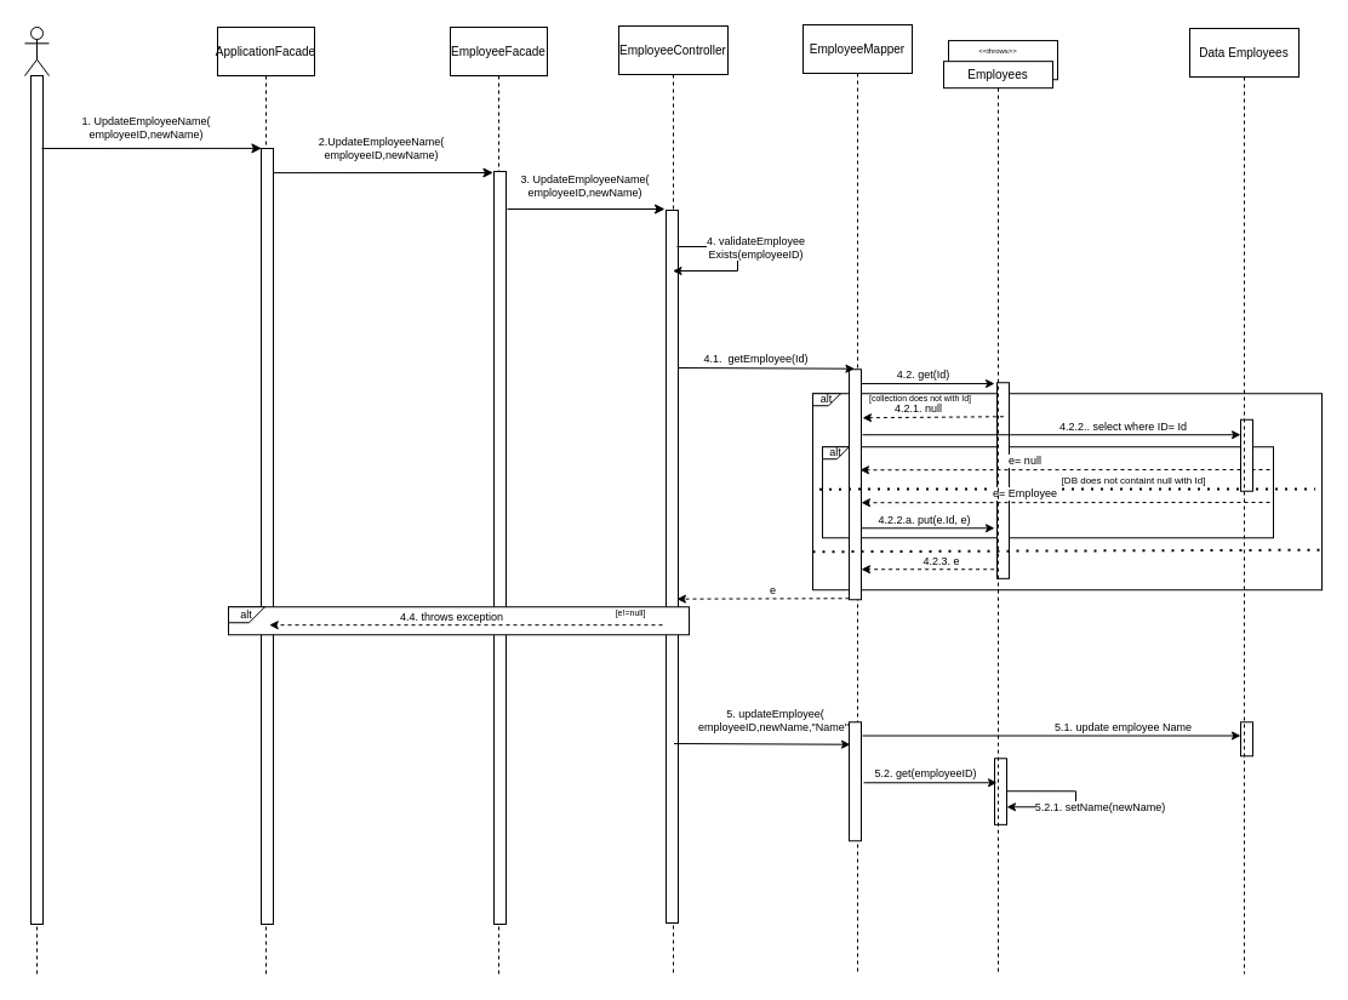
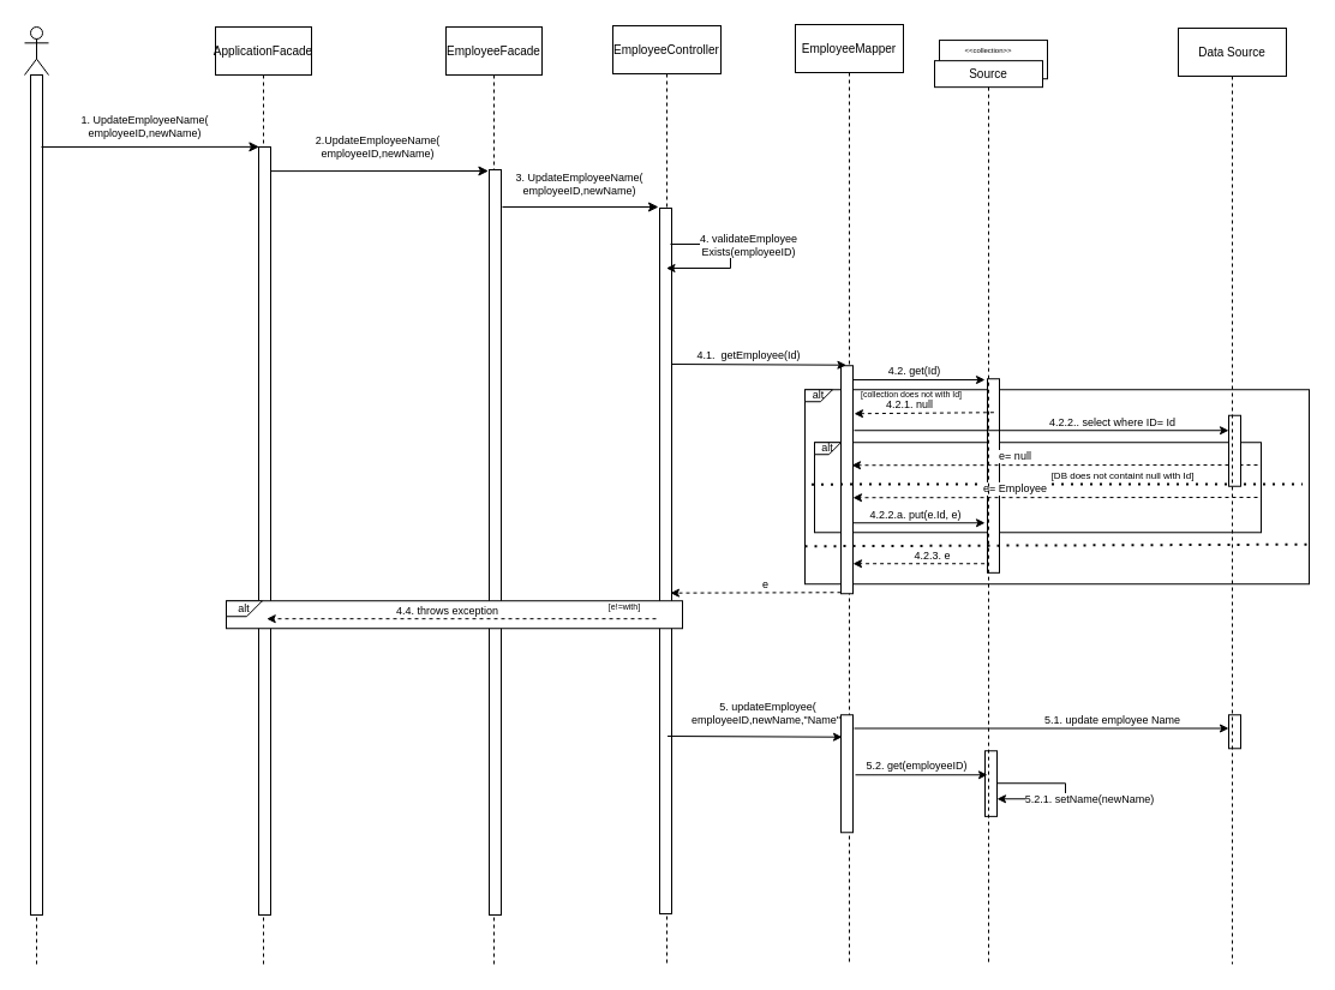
  <mxCell id="0" />
  <mxCell id="1" parent="0" />
  <mxCell id="2" value="" style="shape=umlLifeline;participant=umlActor;perimeter=lifelinePerimeter;whiteSpace=wrap;html=1;container=1;collapsible=0;recursiveResize=0;verticalAlign=top;spacingTop=36;outlineConnect=0;" vertex="1" parent="1"><mxGeometry x="20" y="22" width="20" height="781" as="geometry" /></mxCell>
  <mxCell id="3" value="" style="points=[];perimeter=orthogonalPerimeter;rounded=0;shadow=0;strokeWidth=1;" vertex="1" parent="2"><mxGeometry x="5" y="40" width="10" height="700" as="geometry" /></mxCell>
  <mxCell id="4" value="ApplicationFacade" style="shape=umlLifeline;perimeter=lifelinePerimeter;container=1;collapsible=0;recursiveResize=0;rounded=0;shadow=0;strokeWidth=1;fontSize=10;" vertex="1" parent="1"><mxGeometry x="179" y="22" width="80" height="781" as="geometry" /></mxCell>
  <mxCell id="5" value="" style="points=[];perimeter=orthogonalPerimeter;rounded=0;shadow=0;strokeWidth=1;" vertex="1" parent="4"><mxGeometry x="36" y="100" width="10" height="640" as="geometry" /></mxCell>
  <mxCell id="6" value="" style="endArrow=classic;html=1;rounded=0;fontSize=9;entryX=0.14;entryY=0.172;entryDx=0;entryDy=0;entryPerimeter=0;" edge="1" parent="1"><mxGeometry width="50" height="50" relative="1" as="geometry"><mxPoint x="34" y="122" as="sourcePoint" /><mxPoint x="215.4" y="121.88" as="targetPoint" /></mxGeometry></mxCell>
  <mxCell id="7" value="1. UpdateEmployeeName(&lt;br&gt;employeeID,newName)" style="edgeLabel;html=1;align=center;verticalAlign=middle;resizable=0;points=[];fontSize=9;" vertex="1" connectable="0" parent="6"><mxGeometry x="-0.103" y="5" relative="1" as="geometry"><mxPoint x="5" y="-12" as="offset" /></mxGeometry></mxCell>
  <mxCell id="8" value="EmployeeFacade" style="shape=umlLifeline;perimeter=lifelinePerimeter;container=1;collapsible=0;recursiveResize=0;rounded=0;shadow=0;strokeWidth=1;fontSize=10;" vertex="1" parent="1"><mxGeometry x="371" y="22" width="80" height="781" as="geometry" /></mxCell>
  <mxCell id="9" value="" style="points=[];perimeter=orthogonalPerimeter;rounded=0;shadow=0;strokeWidth=1;" vertex="1" parent="8"><mxGeometry x="36" y="119" width="10" height="621" as="geometry" /></mxCell>
  <mxCell id="10" value="" style="endArrow=classic;html=1;rounded=0;fontSize=9;entryX=0.14;entryY=0.172;entryDx=0;entryDy=0;entryPerimeter=0;" edge="1" parent="1"><mxGeometry width="50" height="50" relative="1" as="geometry"><mxPoint x="225" y="142.12" as="sourcePoint" /><mxPoint x="406.4" y="142" as="targetPoint" /></mxGeometry></mxCell>
  <mxCell id="11" value="2.UpdateEmployeeName(&lt;br&gt;employeeID,newName)" style="edgeLabel;html=1;align=center;verticalAlign=middle;resizable=0;points=[];fontSize=9;" vertex="1" connectable="0" parent="10"><mxGeometry x="-0.103" y="5" relative="1" as="geometry"><mxPoint x="8" y="-16" as="offset" /></mxGeometry></mxCell>
  <mxCell id="12" value="EmployeeController" style="shape=umlLifeline;perimeter=lifelinePerimeter;container=1;collapsible=0;recursiveResize=0;rounded=0;shadow=0;strokeWidth=1;fontSize=10;" vertex="1" parent="1"><mxGeometry x="510" y="21" width="90" height="782" as="geometry" /></mxCell>
  <mxCell id="13" value="" style="points=[];perimeter=orthogonalPerimeter;rounded=0;shadow=0;strokeWidth=1;" vertex="1" parent="12"><mxGeometry x="39" y="152" width="10" height="588" as="geometry" /></mxCell>
  <mxCell id="14" value="" style="endArrow=classic;html=1;rounded=0;fontSize=9;endSize=5;entryX=0.443;entryY=-0.038;entryDx=0;entryDy=0;entryPerimeter=0;" edge="1" parent="12"><mxGeometry width="50" height="50" relative="1" as="geometry"><mxPoint x="45.57" y="592" as="sourcePoint" /><mxPoint x="191.0" y="592.72" as="targetPoint" /></mxGeometry></mxCell>
  <mxCell id="15" value="5.&amp;nbsp;updateEmployee(&lt;br&gt;employeeID,newName,&quot;Name&quot;)" style="edgeLabel;html=1;align=center;verticalAlign=middle;resizable=0;points=[];fontSize=9;" vertex="1" connectable="0" parent="14"><mxGeometry x="-0.264" y="-2" relative="1" as="geometry"><mxPoint x="29" y="-22" as="offset" /></mxGeometry></mxCell>
  <mxCell id="16" value="" style="endArrow=classic;html=1;rounded=0;fontSize=9;" edge="1" parent="1"><mxGeometry width="50" height="50" relative="1" as="geometry"><mxPoint x="418" y="172" as="sourcePoint" /><mxPoint x="548" y="172" as="targetPoint" /></mxGeometry></mxCell>
  <mxCell id="17" value="3. UpdateEmployeeName(&lt;br&gt;employeeID,newName)" style="edgeLabel;html=1;align=center;verticalAlign=middle;resizable=0;points=[];fontSize=9;" vertex="1" connectable="0" parent="16"><mxGeometry x="-0.103" y="5" relative="1" as="geometry"><mxPoint x="5" y="-15" as="offset" /></mxGeometry></mxCell>
  <mxCell id="18" value="EmployeeMapper" style="shape=umlLifeline;perimeter=lifelinePerimeter;container=1;collapsible=0;recursiveResize=0;rounded=0;shadow=0;strokeWidth=1;fontSize=10;" vertex="1" parent="1"><mxGeometry x="662" y="20" width="90" height="783" as="geometry" /></mxCell>
  <mxCell id="19" value="" style="endArrow=classic;html=1;rounded=0;fontSize=9;endSize=5;" edge="1" parent="1" target="12"><mxGeometry width="50" height="50" relative="1" as="geometry"><mxPoint x="558" y="203" as="sourcePoint" /><mxPoint x="698" y="203" as="targetPoint" /><Array as="points"><mxPoint x="608" y="203" /><mxPoint x="608" y="223" /></Array></mxGeometry></mxCell>
  <mxCell id="20" value="4.&amp;nbsp;validateEmployee&lt;br&gt;Exists(employeeID)" style="edgeLabel;html=1;align=center;verticalAlign=middle;resizable=0;points=[];fontSize=9;" vertex="1" connectable="0" parent="19"><mxGeometry x="-0.264" y="-2" relative="1" as="geometry"><mxPoint x="19" y="-2" as="offset" /></mxGeometry></mxCell>
  <mxCell id="21" value="" style="rounded=0;whiteSpace=wrap;html=1;fontSize=9;container=0;" vertex="1" parent="1"><mxGeometry x="670" y="324.24" width="420" height="162" as="geometry" /></mxCell>
  <mxCell id="22" value="" style="rounded=0;whiteSpace=wrap;html=1;fontSize=9;container=0;" vertex="1" parent="1"><mxGeometry x="678" y="368.24" width="372" height="75.03" as="geometry" /></mxCell>
  <mxCell id="23" value="" style="points=[];perimeter=orthogonalPerimeter;rounded=0;shadow=0;strokeWidth=1;" vertex="1" parent="1"><mxGeometry x="822" y="315.24" width="10" height="161.59" as="geometry" /></mxCell>
  <mxCell id="24" value="" style="rounded=0;whiteSpace=wrap;html=1;fontSize=9;container=0;" vertex="1" parent="1"><mxGeometry x="188" y="500.24" width="380" height="23" as="geometry" /></mxCell>
  <mxCell id="25" value="&lt;font style=&quot;font-size: 9px&quot;&gt;alt&lt;/font&gt;" style="shape=card;whiteSpace=wrap;html=1;size=20;direction=west;container=0;fontSize=6;" vertex="1" parent="1"><mxGeometry x="670" y="324.24" width="23" height="10" as="geometry" /></mxCell>
  <mxCell id="26" value="" style="points=[];perimeter=orthogonalPerimeter;rounded=0;shadow=0;strokeWidth=1;" vertex="1" parent="1"><mxGeometry x="700" y="304.24" width="10" height="190" as="geometry" /></mxCell>
  <mxCell id="27" value="" style="endArrow=classic;html=1;rounded=0;fontSize=9;endSize=5;entryX=0.443;entryY=-0.038;entryDx=0;entryDy=0;entryPerimeter=0;" edge="1" parent="1"><mxGeometry width="50" height="50" relative="1" as="geometry"><mxPoint x="559" y="303" as="sourcePoint" /><mxPoint x="704.43" y="303.72" as="targetPoint" /></mxGeometry></mxCell>
  <mxCell id="28" value="4.1.&amp;nbsp; getEmployee(Id)" style="edgeLabel;html=1;align=center;verticalAlign=middle;resizable=0;points=[];fontSize=9;" vertex="1" connectable="0" parent="27"><mxGeometry x="-0.264" y="-2" relative="1" as="geometry"><mxPoint x="10" y="-10" as="offset" /></mxGeometry></mxCell>
  <mxCell id="29" value="" style="endArrow=classic;html=1;rounded=0;fontSize=9;endSize=5;dashed=1;exitX=0.74;exitY=0.662;exitDx=0;exitDy=0;exitPerimeter=0;" edge="1" parent="1"><mxGeometry width="50" height="50" relative="1" as="geometry"><mxPoint x="827.4" y="343.243" as="sourcePoint" /><mxPoint x="711" y="344.24" as="targetPoint" /></mxGeometry></mxCell>
  <mxCell id="30" value="4.2.1. null" style="edgeLabel;html=1;align=center;verticalAlign=middle;resizable=0;points=[];fontSize=9;" vertex="1" connectable="0" parent="29"><mxGeometry x="0.223" relative="1" as="geometry"><mxPoint y="-7" as="offset" /></mxGeometry></mxCell>
  <mxCell id="31" value="" style="endArrow=classic;html=1;rounded=0;fontSize=9;endSize=5;" edge="1" parent="1"><mxGeometry width="50" height="50" relative="1" as="geometry"><mxPoint x="710" y="435.27" as="sourcePoint" /><mxPoint x="820" y="435.27" as="targetPoint" /></mxGeometry></mxCell>
  <mxCell id="32" value="4.2.2.a. put(e.Id, e)" style="edgeLabel;html=1;align=center;verticalAlign=middle;resizable=0;points=[];fontSize=9;" vertex="1" connectable="0" parent="31"><mxGeometry x="-0.14" y="3" relative="1" as="geometry"><mxPoint x="4" y="-4" as="offset" /></mxGeometry></mxCell>
  <mxCell id="33" value="" style="endArrow=classic;html=1;rounded=0;fontSize=9;endSize=5;" edge="1" parent="1"><mxGeometry width="50" height="50" relative="1" as="geometry"><mxPoint x="710" y="316.04" as="sourcePoint" /><mxPoint x="820" y="316.04" as="targetPoint" /></mxGeometry></mxCell>
  <mxCell id="34" value="4.2. get(Id)" style="edgeLabel;html=1;align=center;verticalAlign=middle;resizable=0;points=[];fontSize=9;" vertex="1" connectable="0" parent="33"><mxGeometry x="-0.264" y="-2" relative="1" as="geometry"><mxPoint x="10" y="-10" as="offset" /></mxGeometry></mxCell>
  <mxCell id="35" value="" style="endArrow=classic;html=1;rounded=0;fontSize=9;endSize=5;" edge="1" parent="1" target="54"><mxGeometry width="50" height="50" relative="1" as="geometry"><mxPoint x="711" y="358.24" as="sourcePoint" /><mxPoint x="161" y="68.24" as="targetPoint" /></mxGeometry></mxCell>
  <mxCell id="36" value="4.2.2.. select where ID= Id" style="edgeLabel;html=1;align=center;verticalAlign=middle;resizable=0;points=[];fontSize=9;" vertex="1" connectable="0" parent="35"><mxGeometry x="-0.141" y="2" relative="1" as="geometry"><mxPoint x="80" y="-5" as="offset" /></mxGeometry></mxCell>
  <mxCell id="37" value="&lt;font style=&quot;font-size: 9px&quot;&gt;alt&lt;/font&gt;" style="shape=card;whiteSpace=wrap;html=1;size=20;direction=west;container=0;fontSize=9;" vertex="1" parent="1"><mxGeometry x="678" y="368.24" width="22" height="10" as="geometry" /></mxCell>
  <mxCell id="38" value="" style="endArrow=classic;html=1;rounded=0;fontSize=9;endSize=5;dashed=1;" edge="1" parent="1"><mxGeometry width="50" height="50" relative="1" as="geometry"><mxPoint x="1047" y="387" as="sourcePoint" /><mxPoint x="709" y="387.24" as="targetPoint" /></mxGeometry></mxCell>
  <mxCell id="39" value="e= null" style="edgeLabel;html=1;align=center;verticalAlign=middle;resizable=0;points=[];fontSize=9;" vertex="1" connectable="0" parent="38"><mxGeometry x="-0.182" relative="1" as="geometry"><mxPoint x="-65" y="-8" as="offset" /></mxGeometry></mxCell>
  <mxCell id="40" value="" style="endArrow=none;dashed=1;html=1;dashPattern=1 3;strokeWidth=2;rounded=0;fontSize=9;endSize=5;exitX=0;exitY=0.5;exitDx=0;exitDy=0;" edge="1" parent="1"><mxGeometry width="50" height="50" relative="1" as="geometry"><mxPoint x="675.5" y="403.14" as="sourcePoint" /><mxPoint x="1084.5" y="402.9" as="targetPoint" /></mxGeometry></mxCell>
  <mxCell id="41" value="" style="endArrow=classic;html=1;rounded=0;fontSize=9;endSize=5;dashed=1;" edge="1" parent="1"><mxGeometry width="50" height="50" relative="1" as="geometry"><mxPoint x="1047" y="414" as="sourcePoint" /><mxPoint x="710" y="414.24" as="targetPoint" /></mxGeometry></mxCell>
  <mxCell id="42" value="e= Employee" style="edgeLabel;html=1;align=center;verticalAlign=middle;resizable=0;points=[];fontSize=9;" vertex="1" connectable="0" parent="41"><mxGeometry x="-0.182" relative="1" as="geometry"><mxPoint x="-65" y="-8" as="offset" /></mxGeometry></mxCell>
  <mxCell id="43" value="" style="endArrow=classic;html=1;rounded=0;fontSize=9;endSize=5;dashed=1;exitX=0.062;exitY=0.993;exitDx=0;exitDy=0;exitPerimeter=0;" edge="1" parent="1"><mxGeometry width="50" height="50" relative="1" as="geometry"><mxPoint x="819.62" y="469.249" as="sourcePoint" /><mxPoint x="710" y="469.24" as="targetPoint" /></mxGeometry></mxCell>
  <mxCell id="44" value="4.2.3. e" style="edgeLabel;html=1;align=center;verticalAlign=middle;resizable=0;points=[];fontSize=9;" vertex="1" connectable="0" parent="43"><mxGeometry x="0.223" relative="1" as="geometry"><mxPoint x="23" y="-7" as="offset" /></mxGeometry></mxCell>
  <mxCell id="45" value="" style="endArrow=none;dashed=1;html=1;dashPattern=1 3;strokeWidth=2;rounded=0;fontSize=9;endSize=5;exitX=0;exitY=0.75;exitDx=0;exitDy=0;entryX=1.008;entryY=0.796;entryDx=0;entryDy=0;entryPerimeter=0;" edge="1" parent="1" target="21"><mxGeometry width="50" height="50" relative="1" as="geometry"><mxPoint x="670" y="454.74" as="sourcePoint" /><mxPoint x="-510" y="164.74" as="targetPoint" /></mxGeometry></mxCell>
  <mxCell id="46" value="[collection does not with Id]" style="text;html=1;strokeColor=none;fillColor=none;align=center;verticalAlign=middle;whiteSpace=wrap;rounded=0;fontSize=7;" vertex="1" parent="1"><mxGeometry x="694" y="324.24" width="130" height="10" as="geometry" /></mxCell>
  <mxCell id="47" value="&lt;font style=&quot;font-size: 8px&quot;&gt;[DB does not containt null with Id]&lt;/font&gt;" style="text;html=1;strokeColor=none;fillColor=none;align=center;verticalAlign=middle;whiteSpace=wrap;rounded=0;fontSize=6.8;" vertex="1" parent="1"><mxGeometry x="867" y="391.04" width="136" height="10" as="geometry" /></mxCell>
  <mxCell id="48" value="&lt;font style=&quot;font-size: 9px&quot;&gt;alt&lt;/font&gt;" style="shape=card;whiteSpace=wrap;html=1;size=20;direction=west;container=0;fontSize=6.8;" vertex="1" parent="1"><mxGeometry x="188" y="500.24" width="30" height="13" as="geometry" /></mxCell>
  <mxCell id="49" value="" style="endArrow=classic;html=1;rounded=0;fontSize=9;endSize=5;dashed=1;entryX=0.871;entryY=0.454;entryDx=0;entryDy=0;entryPerimeter=0;" edge="1" parent="1"><mxGeometry width="50" height="50" relative="1" as="geometry"><mxPoint x="546" y="515.18" as="sourcePoint" /><mxPoint x="221.71" y="515.18" as="targetPoint" /></mxGeometry></mxCell>
  <mxCell id="50" value="4.4. throws exception" style="edgeLabel;html=1;align=center;verticalAlign=middle;resizable=0;points=[];fontSize=9;" vertex="1" connectable="0" parent="49"><mxGeometry x="0.223" relative="1" as="geometry"><mxPoint x="23" y="-7" as="offset" /></mxGeometry></mxCell>
- <mxCell id="51" value="[e!=null]" style="text;html=1;strokeColor=none;fillColor=none;align=center;verticalAlign=middle;whiteSpace=wrap;rounded=0;fontSize=7;" vertex="1" parent="1"><mxGeometry x="491" y="501.24" width="58" height="10" as="geometry" /></mxCell>
+ <mxCell id="51" value="[e!=with]" style="text;html=1;strokeColor=none;fillColor=none;align=center;verticalAlign=middle;whiteSpace=wrap;rounded=0;fontSize=7;" vertex="1" parent="1"><mxGeometry x="491" y="501.24" width="58" height="10" as="geometry" /></mxCell>
  <mxCell id="52" value="" style="endArrow=classic;html=1;rounded=0;fontSize=9;endSize=5;dashed=1;" edge="1" parent="1"><mxGeometry width="50" height="50" relative="1" as="geometry"><mxPoint x="700" y="493.24" as="sourcePoint" /><mxPoint x="557.929" y="493.679" as="targetPoint" /></mxGeometry></mxCell>
  <mxCell id="53" value="e" style="edgeLabel;html=1;align=center;verticalAlign=middle;resizable=0;points=[];fontSize=9;" vertex="1" connectable="0" parent="52"><mxGeometry x="0.223" relative="1" as="geometry"><mxPoint x="23" y="-7" as="offset" /></mxGeometry></mxCell>
  <mxCell id="54" value="" style="points=[];perimeter=orthogonalPerimeter;rounded=0;shadow=0;strokeWidth=1;" vertex="1" parent="1"><mxGeometry x="1023" y="345.74" width="10" height="59" as="geometry" /></mxCell>
  <mxCell id="55" value="" style="points=[];perimeter=orthogonalPerimeter;rounded=0;shadow=0;strokeWidth=1;" vertex="1" parent="1"><mxGeometry x="1023" y="595.27" width="10" height="28" as="geometry" /></mxCell>
  <mxCell id="56" value="" style="points=[];perimeter=orthogonalPerimeter;rounded=0;shadow=0;strokeWidth=1;" vertex="1" parent="1"><mxGeometry x="820" y="625.27" width="10" height="54.59" as="geometry" /></mxCell>
  <mxCell id="57" value="" style="points=[];perimeter=orthogonalPerimeter;rounded=0;shadow=0;strokeWidth=1;" vertex="1" parent="1"><mxGeometry x="700" y="595.27" width="10" height="98" as="geometry" /></mxCell>
  <mxCell id="58" value="" style="endArrow=classic;html=1;rounded=0;fontSize=9;endSize=5;" edge="1" parent="1"><mxGeometry width="50" height="50" relative="1" as="geometry"><mxPoint x="711" y="606.5" as="sourcePoint" /><mxPoint x="1023" y="606.5" as="targetPoint" /></mxGeometry></mxCell>
  <mxCell id="59" value="5.1. update employee Name" style="edgeLabel;html=1;align=center;verticalAlign=middle;resizable=0;points=[];fontSize=9;" vertex="1" connectable="0" parent="58"><mxGeometry x="-0.141" y="2" relative="1" as="geometry"><mxPoint x="80" y="-5" as="offset" /></mxGeometry></mxCell>
  <mxCell id="60" value="" style="endArrow=classic;html=1;rounded=0;fontSize=9;endSize=5;" edge="1" parent="1"><mxGeometry width="50" height="50" relative="1" as="geometry"><mxPoint x="712" y="645.27" as="sourcePoint" /><mxPoint x="822" y="645.27" as="targetPoint" /></mxGeometry></mxCell>
  <mxCell id="61" value="5.2. get(employeeID)" style="edgeLabel;html=1;align=center;verticalAlign=middle;resizable=0;points=[];fontSize=9;" vertex="1" connectable="0" parent="60"><mxGeometry x="-0.264" y="-2" relative="1" as="geometry"><mxPoint x="10" y="-10" as="offset" /></mxGeometry></mxCell>
  <mxCell id="62" value="" style="endArrow=classic;html=1;rounded=0;fontSize=9;endSize=5;" edge="1" parent="1"><mxGeometry width="50" height="50" relative="1" as="geometry"><mxPoint x="830" y="652.22" as="sourcePoint" /><mxPoint x="830" y="665.27" as="targetPoint" /><Array as="points"><mxPoint x="887" y="652.27" /><mxPoint x="887" y="665.27" /></Array></mxGeometry></mxCell>
  <mxCell id="63" value="5.2.1. setName(newName)" style="edgeLabel;html=1;align=center;verticalAlign=middle;resizable=0;points=[];fontSize=9;" vertex="1" connectable="0" parent="62"><mxGeometry x="-0.264" y="-2" relative="1" as="geometry"><mxPoint x="30" y="11" as="offset" /></mxGeometry></mxCell>
  <mxCell id="64" value="" style="html=1;fontSize=9;" vertex="1" parent="1"><mxGeometry x="782" y="33.059" width="90" height="32.146" as="geometry" /></mxCell>
- <mxCell id="65" value="Employees" style="shape=umlLifeline;perimeter=lifelinePerimeter;container=1;collapsible=0;recursiveResize=0;rounded=0;shadow=0;strokeWidth=1;fontSize=10;size=22;" vertex="1" parent="1"><mxGeometry x="778" y="50.15" width="90" height="752.85" as="geometry" /></mxCell>
- <mxCell id="66" value="&amp;lt;&amp;lt;throws&amp;gt;&amp;gt;" style="text;html=1;strokeColor=none;fillColor=none;align=center;verticalAlign=middle;whiteSpace=wrap;rounded=0;fontSize=6;" vertex="1" parent="1"><mxGeometry x="793" y="26.517" width="60" height="30.167" as="geometry" /></mxCell>
- <mxCell id="67" value="Data Employees" style="shape=umlLifeline;perimeter=lifelinePerimeter;container=1;collapsible=0;recursiveResize=0;rounded=0;shadow=0;strokeWidth=1;fontSize=10;" vertex="1" parent="1"><mxGeometry x="981" y="23" width="90" height="780" as="geometry" /></mxCell>
+ <mxCell id="65" value="Source" style="shape=umlLifeline;perimeter=lifelinePerimeter;container=1;collapsible=0;recursiveResize=0;rounded=0;shadow=0;strokeWidth=1;fontSize=10;size=22;" vertex="1" parent="1"><mxGeometry x="778" y="50.15" width="90" height="752.85" as="geometry" /></mxCell>
+ <mxCell id="66" value="&amp;lt;&amp;lt;collection&amp;gt;&amp;gt;" style="text;html=1;strokeColor=none;fillColor=none;align=center;verticalAlign=middle;whiteSpace=wrap;rounded=0;fontSize=6;" vertex="1" parent="1"><mxGeometry x="793" y="26.517" width="60" height="30.167" as="geometry" /></mxCell>
+ <mxCell id="67" value="Data Source" style="shape=umlLifeline;perimeter=lifelinePerimeter;container=1;collapsible=0;recursiveResize=0;rounded=0;shadow=0;strokeWidth=1;fontSize=10;" vertex="1" parent="1"><mxGeometry x="981" y="23" width="90" height="780" as="geometry" /></mxCell>
